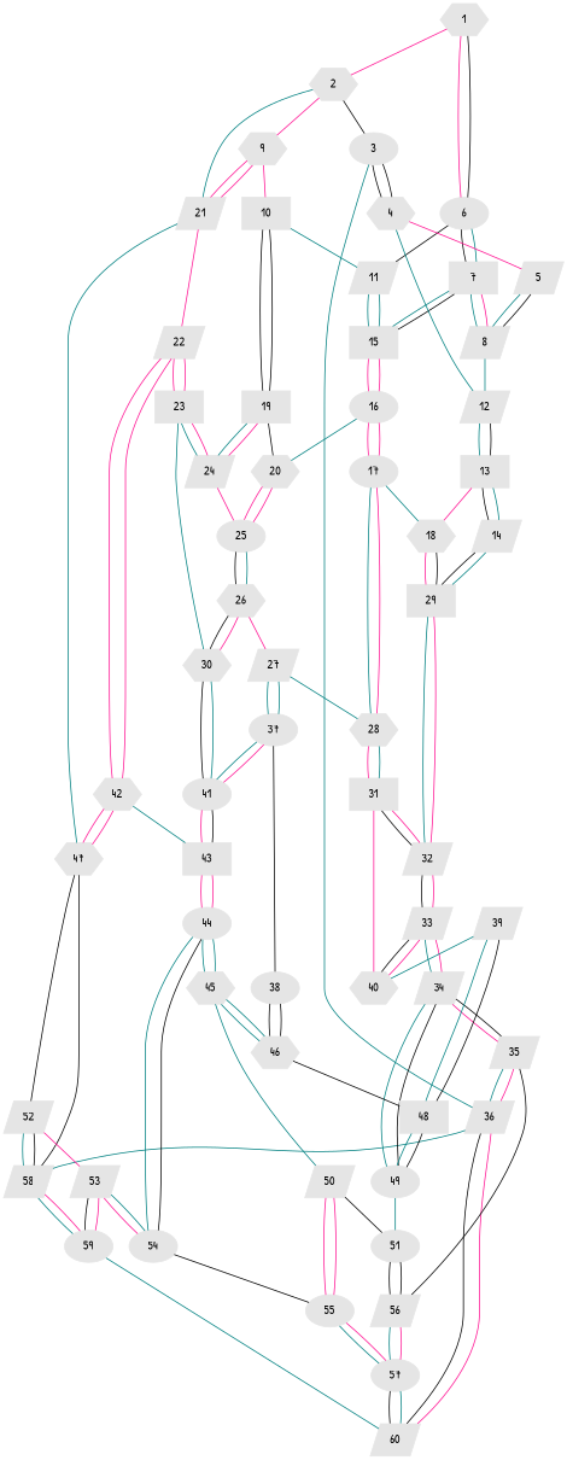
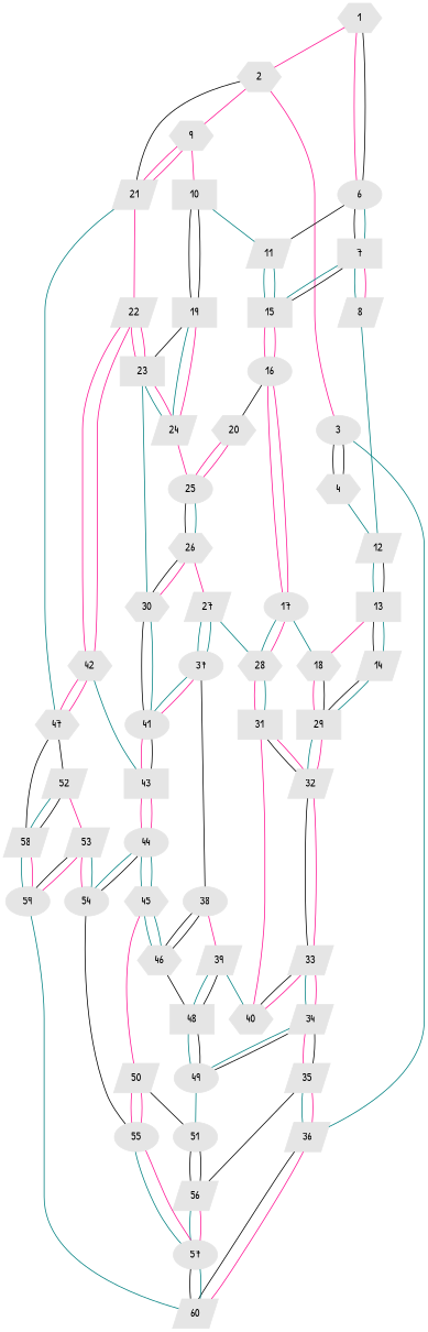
  graph {
    fontname="Patrick Hand"
    node [color=gray90 fontname="Patrick Hand" shape=parallelogram style=filled]
    edge [color=deeppink fontname="Patrick Hand"]
    1 [shape=hexagon]
    2 [shape=hexagon]
    6 [shape=ellipse]
    3 [shape=ellipse]
    9 [shape=hexagon]
    21
    7 [shape=box]
    11
    4 [shape=hexagon]
    36
    10 [shape=box]
    22
    47 [shape=hexagon]
-   5
    12
    29 [shape=box]
    14
    58
    60
    8
    13 [shape=box]
    15 [shape=box]
    16 [shape=ellipse]
    19 [shape=box]
    20 [shape=hexagon]
    24
    18 [shape=hexagon]
    32
    17 [shape=ellipse]
    28 [shape=hexagon]
    25 [shape=ellipse]
    31 [shape=box]
    26 [shape=hexagon]
    23 [shape=box]
    42 [shape=hexagon]
    52
    30 [shape=hexagon]
    43 [shape=box]
    41 [shape=ellipse]
    27
    37 [shape=ellipse]
    38 [shape=ellipse]
    40 [shape=hexagon]
    33
    34
    35
    49 [shape=ellipse]
    56
    51 [shape=ellipse]
    57 [shape=ellipse]
    59 [shape=ellipse]
    39
    46 [shape=hexagon]
    48 [shape=box]
    44 [shape=ellipse]
    45 [shape=hexagon]
    54 [shape=ellipse]
    50
    55 [shape=ellipse]
    53
    1 -- 2
    1 -- 6
    1 -- 6 [color=black]
-   2 -- 3 [color=black]
+   2 -- 3
    2 -- 9
-   2 -- 21 [color=teal]
+   2 -- 21 [color=black]
    6 -- 7 [color=black]
    6 -- 7 [color=teal]
    6 -- 11 [color=black]
    3 -- 4 [color=black]
    3 -- 4 [color=black]
    3 -- 36 [color=teal]
    9 -- 21
    9 -- 21
    9 -- 10
    21 -- 22
    21 -- 47 [color=teal]
    7 -- 8 [color=teal]
    7 -- 8
    7 -- 15 [color=teal]
    7 -- 15 [color=black]
    11 -- 15 [color=teal]
    11 -- 15 [color=teal]
-   4 -- 5
    4 -- 12 [color=teal]
-   36 -- 58 [color=teal]
    36 -- 60 [color=black]
    36 -- 60
    10 -- 11 [color=teal]
    10 -- 19 [color=black]
    10 -- 19 [color=black]
    22 -- 23
    22 -- 23
    22 -- 42
    22 -- 42
    47 -- 58 [color=black]
    47 -- 52 [color=black]
-   5 -- 8 [color=teal]
-   5 -- 8 [color=black]
    12 -- 13 [color=teal]
    12 -- 13 [color=black]
    29 -- 32 [color=teal]
    29 -- 32
    14 -- 29 [color=black]
    14 -- 29 [color=teal]
    58 -- 59 [color=teal]
    58 -- 59
    8 -- 12 [color=teal]
    13 -- 14 [color=black]
    13 -- 14 [color=teal]
    13 -- 18
    15 -- 16
    15 -- 16
-   16 -- 20 [color=teal]
+   16 -- 20 [color=black]
    16 -- 17
    16 -- 17
-   19 -- 20 [color=black]
+   19 -- 23 [color=black]
    19 -- 24 [color=teal]
    19 -- 24
    20 -- 25
    20 -- 25
    24 -- 25
    18 -- 29
    18 -- 29 [color=black]
    32 -- 33 [color=black]
    32 -- 33
    17 -- 18 [color=teal]
    17 -- 28 [color=teal]
    17 -- 28
    28 -- 31
    28 -- 31 [color=teal]
    25 -- 26 [color=black]
    25 -- 26 [color=teal]
    31 -- 32 [color=black]
    31 -- 32
    31 -- 40
    26 -- 30 [color=black]
    26 -- 30
    26 -- 27
    23 -- 24 [color=teal]
    23 -- 24
    23 -- 30 [color=teal]
    42 -- 47
    42 -- 47
    42 -- 43 [color=teal]
    52 -- 58 [color=teal]
    52 -- 58 [color=black]
    52 -- 53
    30 -- 41 [color=black]
    30 -- 41 [color=teal]
    43 -- 44
    43 -- 44
    41 -- 43
    41 -- 43 [color=black]
    27 -- 28 [color=teal]
    27 -- 37 [color=teal]
    27 -- 37 [color=teal]
    37 -- 41 [color=teal]
    37 -- 41
    37 -- 38 [color=black]
+   38 -- 39
    38 -- 46 [color=black]
    38 -- 46 [color=black]
    33 -- 40 [color=black]
    33 -- 40
    33 -- 34 [color=teal]
    33 -- 34
    34 -- 35
    34 -- 35 [color=black]
    34 -- 49 [color=teal]
    34 -- 49 [color=black]
    35 -- 36 [color=teal]
    35 -- 36
    35 -- 56 [color=black]
    49 -- 51 [color=teal]
    56 -- 57 [color=teal]
    56 -- 57
    51 -- 56 [color=black]
    51 -- 56 [color=black]
    57 -- 60 [color=black]
    57 -- 60 [color=teal]
    59 -- 60 [color=teal]
    39 -- 40 [color=teal]
    39 -- 48 [color=teal]
    39 -- 48 [color=black]
    46 -- 48 [color=black]
    48 -- 49 [color=teal]
    48 -- 49 [color=black]
    44 -- 45 [color=teal]
    44 -- 45 [color=teal]
    44 -- 54 [color=teal]
    44 -- 54 [color=black]
    45 -- 46 [color=teal]
    45 -- 46 [color=teal]
-   45 -- 50 [color=teal]
+   45 -- 50
    54 -- 55 [color=black]
    50 -- 51 [color=black]
    50 -- 55
    50 -- 55
    55 -- 57 [color=teal]
    55 -- 57
    53 -- 59 [color=black]
    53 -- 59
    53 -- 54
    53 -- 54 [color=teal]
  }
